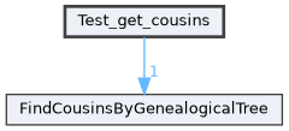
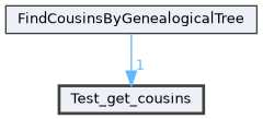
  digraph {
    compound=true
    node [color=grey25 fillcolor="#edf0f7" fontname=Helvetica fontsize=10 shape=box]
    n1 [height=0.2 label=Test_get_cousins style="filled,bold" width=0.4]
    n2 [height=0.2 label=FindCousinsByGenealogicalTree style=filled width=0.4]
-   n1 -> n2 [color=steelblue1 fontcolor=steelblue1 fontname=Helvetica fontsize=10 headlabel=1 labeldistance=1.5 labelfontname=Helvetica labelfontsize=10]
+   n2 -> n1 [color=steelblue1 fontcolor=steelblue1 fontname=Helvetica fontsize=10 headlabel=1 labeldistance=1.5 labelfontname=Helvetica labelfontsize=10]
  }
